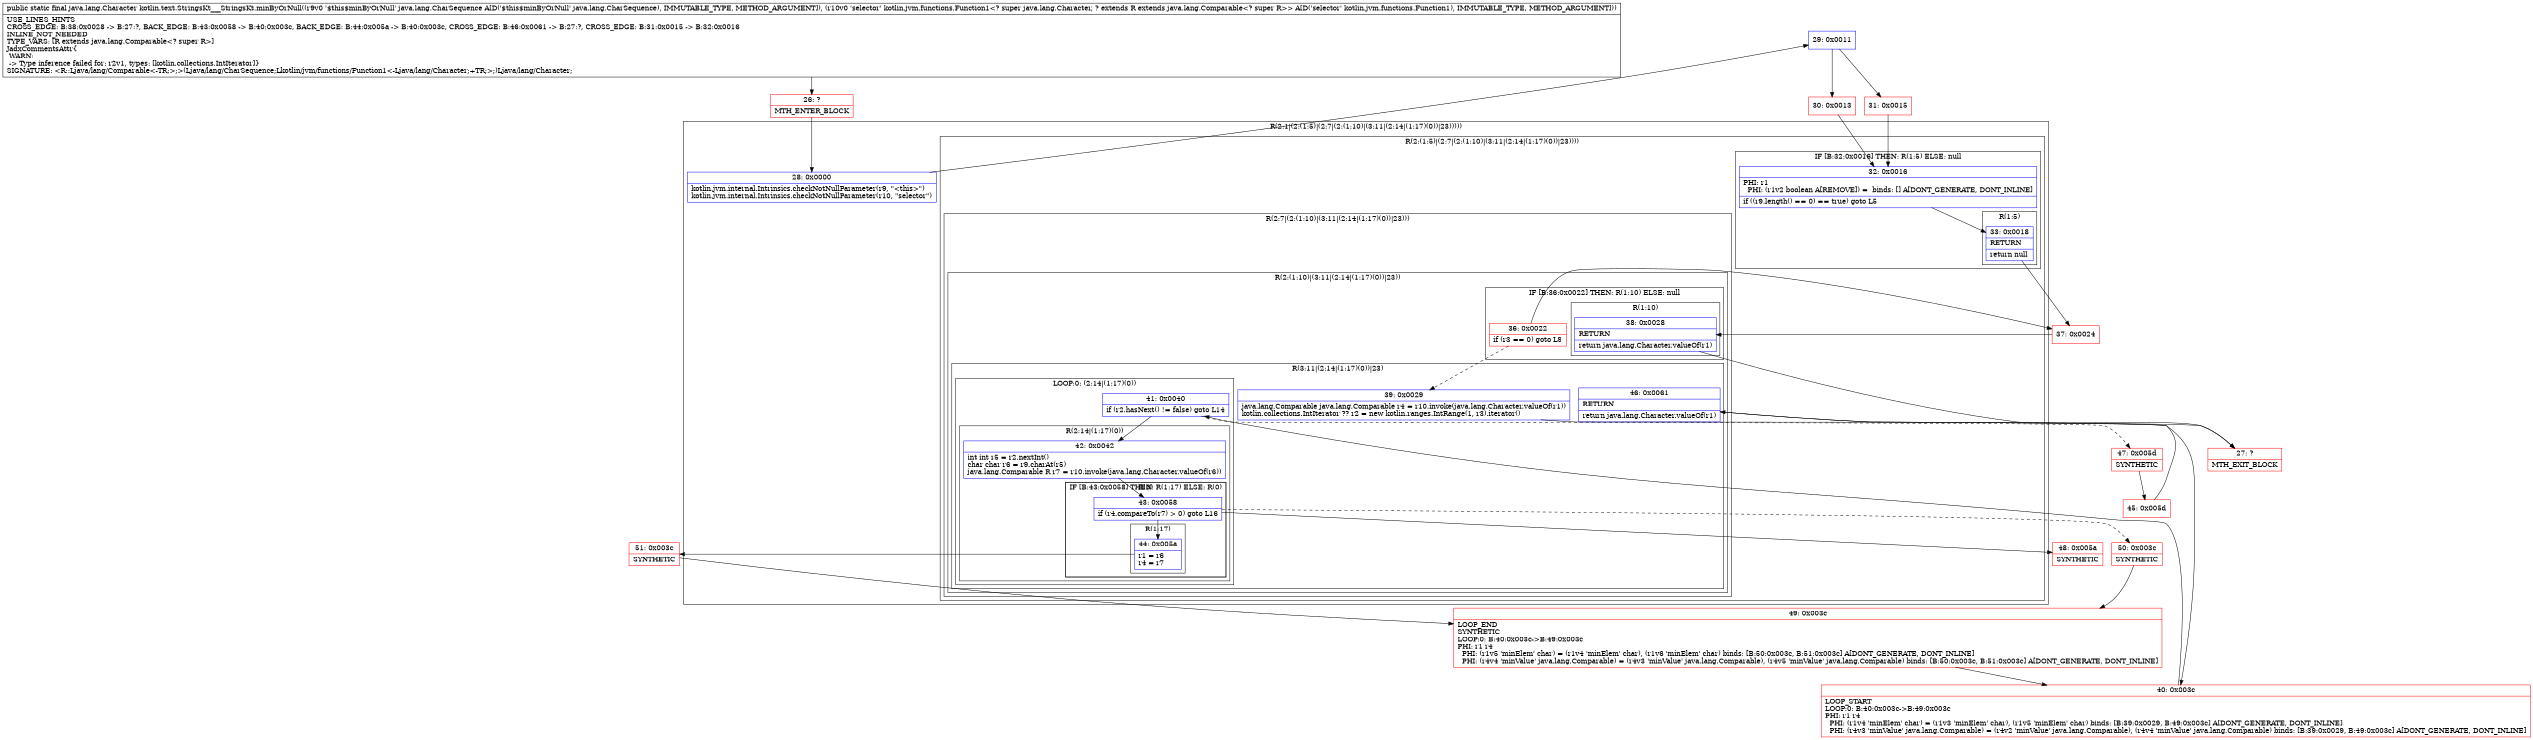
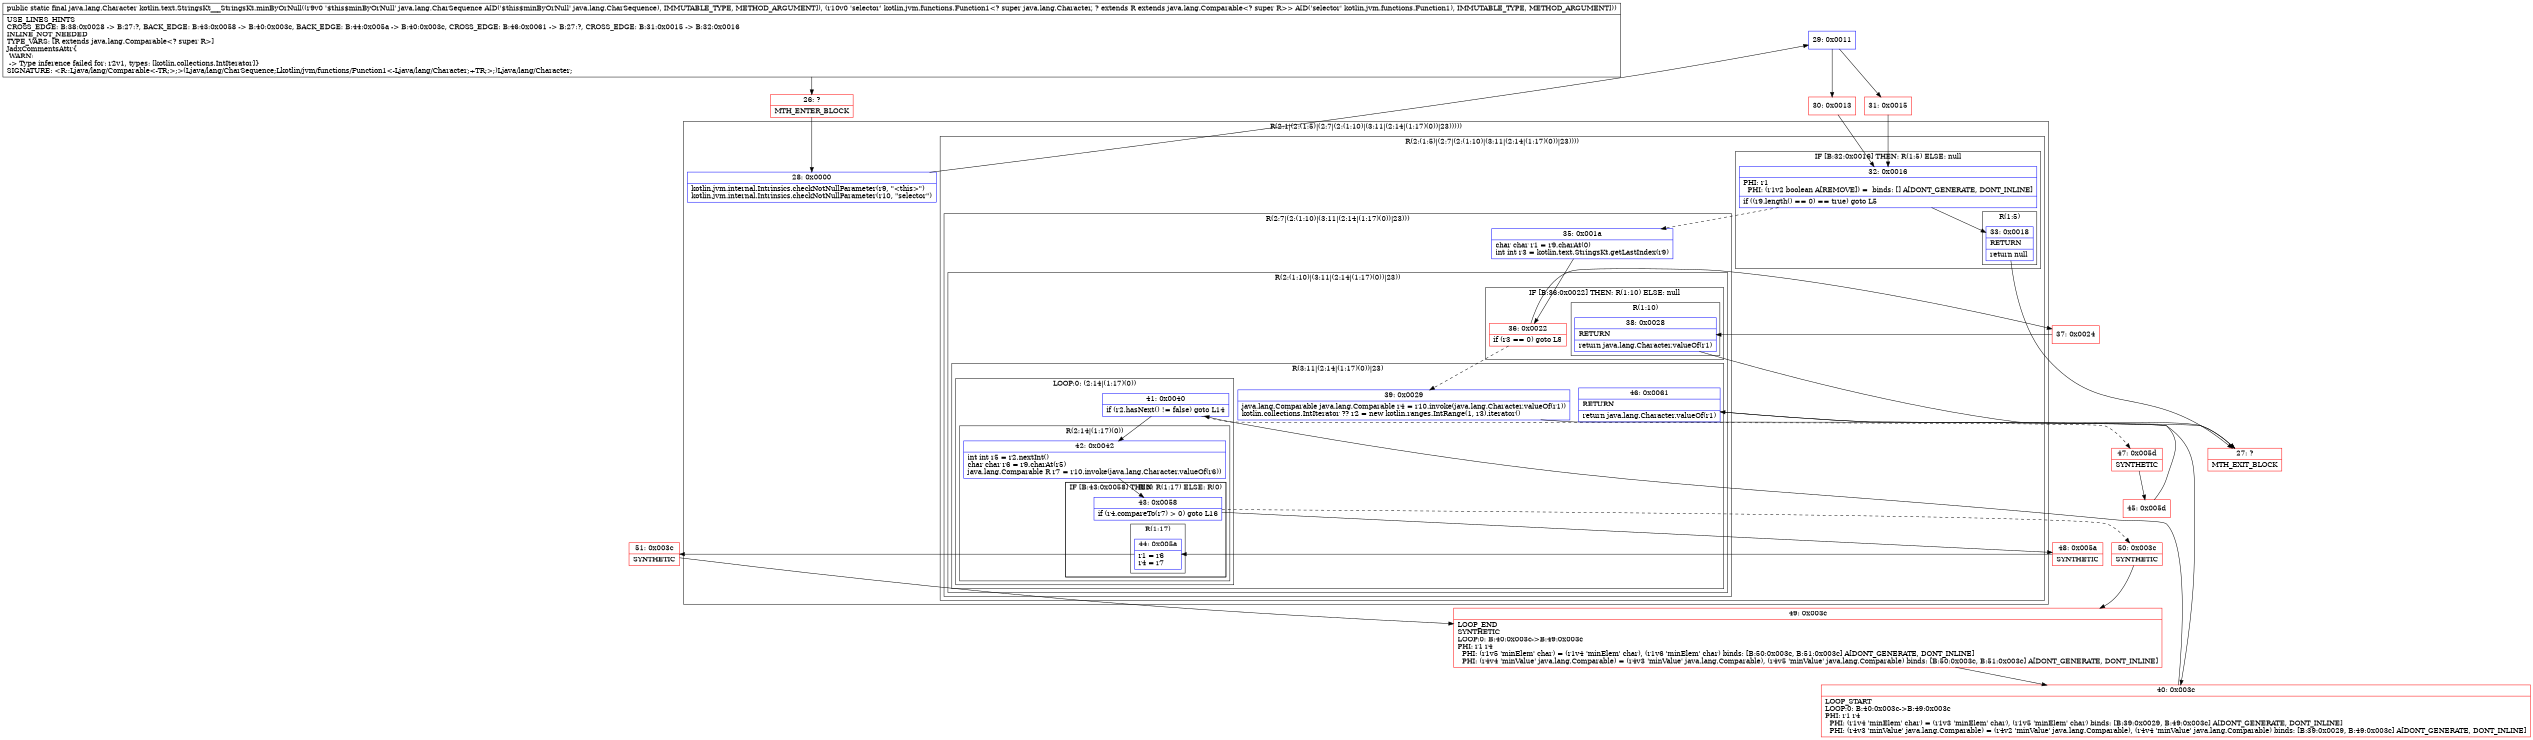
  digraph {
    node [color=red shape=record]
    n1 [color=blue label="{33\:\ 0x0018|RETURN\l|return null\l}"]
    n2 [color=blue label="{32\:\ 0x0016|PHI: r1 \l  PHI: (r1v2 boolean A[REMOVE]) =  binds: [] A[DONT_GENERATE, DONT_INLINE]\l|if ((r9.length() == 0) == true) goto L5\l}"]
    n3 [color=blue label="{38\:\ 0x0028|RETURN\l|return java.lang.Character.valueOf(r1)\l}"]
    n4 [label="{36\:\ 0x0022|if (r3 == 0) goto L9\l}"]
    n5 [color=blue label="{44\:\ 0x005a|r1 = r6\lr4 = r7\l}"]
    n6 [color=blue label="{43\:\ 0x0058|if (r4.compareTo(r7) \> 0) goto L16\l}"]
    n7 [color=blue label="{42\:\ 0x0042|int int r5 = r2.nextInt()\lchar char r6 = r9.charAt(r5)\ljava.lang.Comparable R r7 = r10.invoke(java.lang.Character.valueOf(r6))\l}"]
    n8 [color=blue label="{41\:\ 0x0040|if (r2.hasNext() != false) goto L14\l}"]
    n9 [color=blue label="{39\:\ 0x0029|java.lang.Comparable java.lang.Comparable r4 = r10.invoke(java.lang.Character.valueOf(r1))\lkotlin.collections.IntIterator ?? r2 = new kotlin.ranges.IntRange(1, r3).iterator()\l}"]
    n10 [color=blue label="{46\:\ 0x0061|RETURN\l|return java.lang.Character.valueOf(r1)\l}"]
+   n11 [color=blue label="{35\:\ 0x001a|char char r1 = r9.charAt(0)\lint int r3 = kotlin.text.StringsKt.getLastIndex(r9)\l}"]
    n12 [color=blue label="{28\:\ 0x0000|kotlin.jvm.internal.Intrinsics.checkNotNullParameter(r9, \"\<this\>\")\lkotlin.jvm.internal.Intrinsics.checkNotNullParameter(r10, \"selector\")\l}"]
    n13 [label="{27\:\ ?|MTH_EXIT_BLOCK\l}"]
    n14 [label="{37\:\ 0x0024}"]
    n15 [label="{51\:\ 0x003c|SYNTHETIC\l}"]
    n16 [label="{48\:\ 0x005a|SYNTHETIC\l}"]
    n17 [label="{50\:\ 0x003c|SYNTHETIC\l}"]
    n18 [label="{47\:\ 0x005d|SYNTHETIC\l}"]
    n19 [label="{40\:\ 0x003c|LOOP_START\lLOOP:0: B:40:0x003c\-\>B:49:0x003c\lPHI: r1 r4 \l  PHI: (r1v4 'minElem' char) = (r1v3 'minElem' char), (r1v5 'minElem' char) binds: [B:39:0x0029, B:49:0x003c] A[DONT_GENERATE, DONT_INLINE]\l  PHI: (r4v3 'minValue' java.lang.Comparable) = (r4v2 'minValue' java.lang.Comparable), (r4v4 'minValue' java.lang.Comparable) binds: [B:39:0x0029, B:49:0x003c] A[DONT_GENERATE, DONT_INLINE]\l}"]
    n20 [color=blue label="{29\:\ 0x0011}"]
    n21 [label="{30\:\ 0x0013}"]
    n22 [label="{31\:\ 0x0015}"]
    n23 [label="{45\:\ 0x005d}"]
    n24 [label="{49\:\ 0x003c|LOOP_END\lSYNTHETIC\lLOOP:0: B:40:0x003c\-\>B:49:0x003c\lPHI: r1 r4 \l  PHI: (r1v5 'minElem' char) = (r1v4 'minElem' char), (r1v6 'minElem' char) binds: [B:50:0x003c, B:51:0x003c] A[DONT_GENERATE, DONT_INLINE]\l  PHI: (r4v4 'minValue' java.lang.Comparable) = (r4v3 'minValue' java.lang.Comparable), (r4v5 'minValue' java.lang.Comparable) binds: [B:50:0x003c, B:51:0x003c] A[DONT_GENERATE, DONT_INLINE]\l}"]
    n25 [label="{26\:\ ?|MTH_ENTER_BLOCK\l}"]
    n26 [label="{public static final java.lang.Character kotlin.text.StringsKt___StringsKt.minByOrNull((r9v0 '$this$minByOrNull' java.lang.CharSequence A[D('$this$minByOrNull' java.lang.CharSequence), IMMUTABLE_TYPE, METHOD_ARGUMENT]), (r10v0 'selector' kotlin.jvm.functions.Function1\<? super java.lang.Character, ? extends R extends java.lang.Comparable\<? super R\>\> A[D('selector' kotlin.jvm.functions.Function1), IMMUTABLE_TYPE, METHOD_ARGUMENT]))  | USE_LINES_HINTS\lCROSS_EDGE: B:38:0x0028 \-\> B:27:?, BACK_EDGE: B:43:0x0058 \-\> B:40:0x003c, BACK_EDGE: B:44:0x005a \-\> B:40:0x003c, CROSS_EDGE: B:46:0x0061 \-\> B:27:?, CROSS_EDGE: B:31:0x0015 \-\> B:32:0x0016\lINLINE_NOT_NEEDED\lTYPE_VARS: [R extends java.lang.Comparable\<? super R\>]\lJadxCommentsAttr\{\l WARN: \l \-\> Type inference failed for: r2v1, types: [kotlin.collections.IntIterator]\}\lSIGNATURE: \<R::Ljava\/lang\/Comparable\<\-TR;\>;\>(Ljava\/lang\/CharSequence;Lkotlin\/jvm\/functions\/Function1\<\-Ljava\/lang\/Character;+TR;\>;)Ljava\/lang\/Character;\l}" color=""]
    subgraph cluster_1 {
      label="R(2:1|(2:(1:5)|(2:7|(2:(1:10)|(3:11|(2:14|(1:17)(0))|23)))))"
      n12
      subgraph cluster_2 {
        label="R(2:(1:5)|(2:7|(2:(1:10)|(3:11|(2:14|(1:17)(0))|23))))"
        subgraph cluster_3 {
          label="IF [B:32:0x0016] THEN: R(1:5) ELSE: null"
          n2
          subgraph cluster_4 {
            label="R(1:5)"
            n1
          }
        }
        subgraph cluster_5 {
          label="R(2:7|(2:(1:10)|(3:11|(2:14|(1:17)(0))|23)))"
+         n11
          subgraph cluster_6 {
            label="R(2:(1:10)|(3:11|(2:14|(1:17)(0))|23))"
            subgraph cluster_7 {
              label="IF [B:36:0x0022] THEN: R(1:10) ELSE: null"
              n4
              subgraph cluster_8 {
                label="R(1:10)"
                n3
              }
            }
            subgraph cluster_9 {
              label="R(3:11|(2:14|(1:17)(0))|23)"
              n9
              n10
              subgraph cluster_10 {
                label="LOOP:0: (2:14|(1:17)(0))"
                n8
                subgraph cluster_11 {
                  label="R(2:14|(1:17)(0))"
                  n7
                  subgraph cluster_12 {
                    label="IF [B:43:0x0058] THEN: R(1:17) ELSE: R(0)"
                    n6
                    subgraph cluster_13 {
                      label="R(1:17)"
                      n5
                    }
                    subgraph cluster_14 {
                      label="R(0)"
                    }
                  }
                }
              }
            }
          }
        }
      }
    }
-   n1 -> n14
+   n1 -> n13
    n2 -> n1
+   n2 -> n11 [style=dashed]
    n3 -> n13
    n4 -> n9 [style=dashed]
    n4 -> n14
    n5 -> n15
    n6 -> n16
    n6 -> n17 [style=dashed]
    n7 -> n6
    n8 -> n7
    n8 -> n18 [style=dashed]
    n9 -> n19
    n10 -> n13
+   n11 -> n4
    n12 -> n20
    n14 -> n3
    n15 -> n24
-   n6 -> n5
+   n16 -> n5
    n17 -> n24
    n18 -> n23
    n19 -> n8
    n20 -> n21
    n20 -> n22
    n21 -> n2
    n22 -> n2
    n23 -> n10
    n24 -> n19
    n25 -> n12
    n26 -> n25
  }
